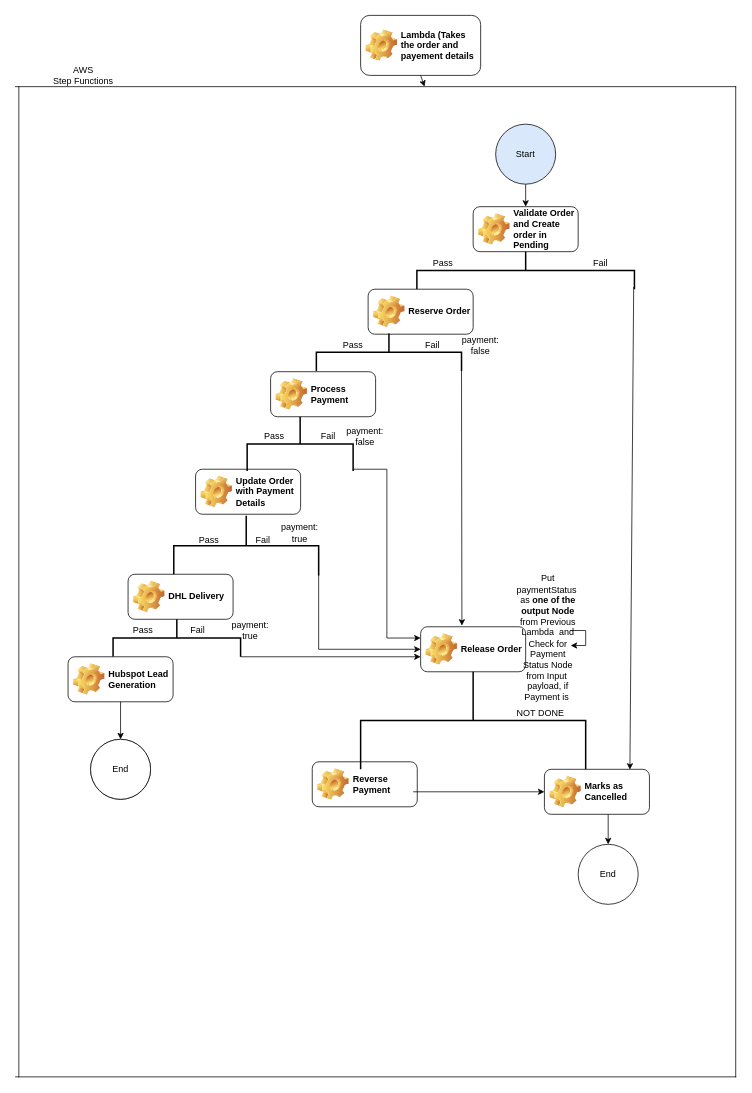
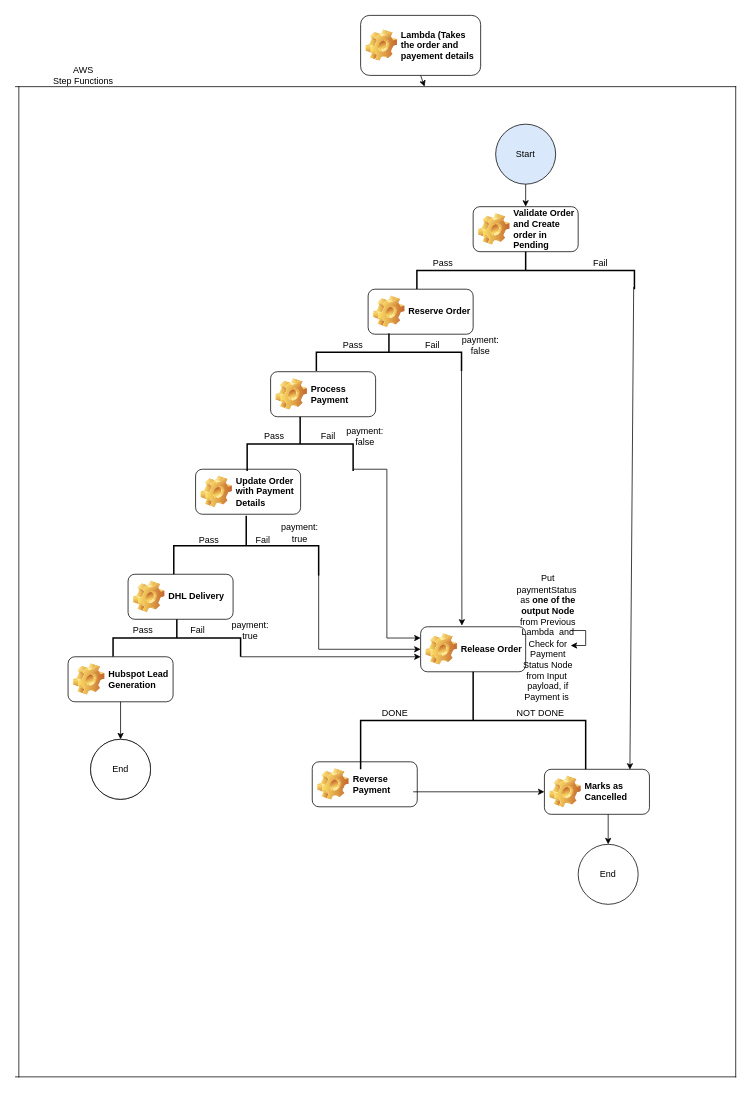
  <mxCell id="0" />
  <mxCell id="1" parent="0" />
  <mxCell id="2" value="" style="shape=partialRectangle;whiteSpace=wrap;html=1;left=0;right=0;fillColor=none;" parent="1" vertex="1"><mxGeometry x="20" y="115" width="960" height="1320" as="geometry" /></mxCell>
  <mxCell id="3" value="" style="shape=partialRectangle;whiteSpace=wrap;html=1;bottom=0;top=0;fillColor=none;" parent="1" vertex="1"><mxGeometry x="24.38" y="115" width="955.62" height="1320" as="geometry" /></mxCell>
  <mxCell id="4" value="Start" style="ellipse;whiteSpace=wrap;html=1;aspect=fixed;fillColor=#dae8fc;" parent="1" vertex="1"><mxGeometry x="660" y="165" width="80" height="80" as="geometry" /></mxCell>
  <mxCell id="5" value="Lambda (Takes the order and payement details" style="label;whiteSpace=wrap;html=1;image=img/clipart/Gear_128x128.png" parent="1" vertex="1"><mxGeometry x="480" y="20" width="160" height="80" as="geometry" /></mxCell>
  <mxCell id="6" value="AWS &lt;br&gt;Step Functions" style="text;html=1;align=center;verticalAlign=middle;resizable=0;points=[];autosize=1;strokeColor=none;fillColor=none;" parent="1" vertex="1"><mxGeometry x="60" y="80" width="100" height="40" as="geometry" /></mxCell>
  <mxCell id="7" value="" style="endArrow=classic;html=1;rounded=0;exitX=0.5;exitY=1;exitDx=0;exitDy=0;entryX=0.566;entryY=0;entryDx=0;entryDy=0;entryPerimeter=0;" parent="1" source="5" target="3" edge="1"><mxGeometry width="50" height="50" relative="1" as="geometry"><mxPoint x="440" y="255" as="sourcePoint" /><mxPoint x="440" y="125" as="targetPoint" /></mxGeometry></mxCell>
  <mxCell id="8" value="Validate Order and Create order in Pending" style="label;whiteSpace=wrap;html=1;image=img/clipart/Gear_128x128.png" parent="1" vertex="1"><mxGeometry x="630" y="275" width="140" height="60" as="geometry" /></mxCell>
  <mxCell id="9" value="" style="strokeWidth=2;html=1;shape=mxgraph.flowchart.annotation_2;align=left;labelPosition=right;pointerEvents=1;rotation=90;" parent="1" vertex="1"><mxGeometry x="675" y="215" width="50" height="290" as="geometry" /></mxCell>
  <mxCell id="10" value="Pass" style="text;html=1;strokeColor=none;fillColor=none;align=center;verticalAlign=middle;whiteSpace=wrap;rounded=0;" parent="1" vertex="1"><mxGeometry x="560" y="335" width="60" height="30" as="geometry" /></mxCell>
  <mxCell id="11" value="Fail" style="text;html=1;strokeColor=none;fillColor=none;align=center;verticalAlign=middle;whiteSpace=wrap;rounded=0;" parent="1" vertex="1"><mxGeometry x="770" y="335" width="60" height="30" as="geometry" /></mxCell>
  <mxCell id="12" value="Reserve Order" style="label;whiteSpace=wrap;html=1;image=img/clipart/Gear_128x128.png" parent="1" vertex="1"><mxGeometry x="490" y="385" width="140" height="60" as="geometry" /></mxCell>
  <mxCell id="13" value="" style="strokeWidth=2;html=1;shape=mxgraph.flowchart.annotation_2;align=left;labelPosition=right;pointerEvents=1;rotation=90;" parent="1" vertex="1"><mxGeometry x="492.75" y="372.25" width="50" height="193.5" as="geometry" /></mxCell>
  <mxCell id="14" value="Process Payment&amp;nbsp;" style="label;whiteSpace=wrap;html=1;image=img/clipart/Gear_128x128.png" parent="1" vertex="1"><mxGeometry x="360" y="495" width="140" height="60" as="geometry" /></mxCell>
  <mxCell id="15" value="Update Order with Payment Details" style="label;whiteSpace=wrap;html=1;image=img/clipart/Gear_128x128.png" parent="1" vertex="1"><mxGeometry x="260" y="625" width="140" height="60" as="geometry" /></mxCell>
  <mxCell id="16" value="" style="strokeWidth=2;html=1;shape=mxgraph.flowchart.annotation_2;align=left;labelPosition=right;pointerEvents=1;rotation=90;" parent="1" vertex="1"><mxGeometry x="363.13" y="520.63" width="72.5" height="141.25" as="geometry" /></mxCell>
  <mxCell id="17" value="" style="strokeWidth=2;html=1;shape=mxgraph.flowchart.annotation_2;align=left;labelPosition=right;pointerEvents=1;rotation=90;" parent="1" vertex="1"><mxGeometry x="287.5" y="630.32" width="80" height="193.12" as="geometry" /></mxCell>
  <mxCell id="18" value="DHL Delivery" style="label;whiteSpace=wrap;html=1;image=img/clipart/Gear_128x128.png" parent="1" vertex="1"><mxGeometry x="170" y="765" width="140" height="60" as="geometry" /></mxCell>
  <mxCell id="19" value="" style="strokeWidth=2;html=1;shape=mxgraph.flowchart.annotation_2;align=left;labelPosition=right;pointerEvents=1;rotation=90;" parent="1" vertex="1"><mxGeometry x="210" y="765" width="50" height="170" as="geometry" /></mxCell>
  <mxCell id="20" value="Hubspot Lead Generation&lt;br&gt;" style="label;whiteSpace=wrap;html=1;image=img/clipart/Gear_128x128.png" parent="1" vertex="1"><mxGeometry x="90" y="875" width="140" height="60" as="geometry" /></mxCell>
  <mxCell id="21" value="Release Order" style="label;whiteSpace=wrap;html=1;image=img/clipart/Gear_128x128.png" parent="1" vertex="1"><mxGeometry x="560" y="835" width="140" height="60" as="geometry" /></mxCell>
  <mxCell id="22" value="Reverse Payment" style="label;whiteSpace=wrap;html=1;image=img/clipart/Gear_128x128.png" parent="1" vertex="1"><mxGeometry x="415.5" y="1015" width="140" height="60" as="geometry" /></mxCell>
  <mxCell id="23" value="Marks as Cancelled" style="label;whiteSpace=wrap;html=1;image=img/clipart/Gear_128x128.png" parent="1" vertex="1"><mxGeometry x="725" y="1025" width="140" height="60" as="geometry" /></mxCell>
  <mxCell id="24" value="" style="endArrow=classic;html=1;rounded=0;exitX=1;exitY=0;exitDx=0;exitDy=0;exitPerimeter=0;entryX=0.814;entryY=0.008;entryDx=0;entryDy=0;entryPerimeter=0;" parent="1" target="23" edge="1"><mxGeometry width="50" height="50" relative="1" as="geometry"><mxPoint x="844" y="382" as="sourcePoint" /><mxPoint x="840" y="945" as="targetPoint" /></mxGeometry></mxCell>
  <mxCell id="25" value="" style="endArrow=classic;html=1;rounded=0;exitX=1;exitY=0;exitDx=0;exitDy=0;exitPerimeter=0;entryX=0.393;entryY=-0.025;entryDx=0;entryDy=0;entryPerimeter=0;" parent="1" source="13" target="21" edge="1"><mxGeometry width="50" height="50" relative="1" as="geometry"><mxPoint x="480" y="735" as="sourcePoint" /><mxPoint x="530" y="685" as="targetPoint" /></mxGeometry></mxCell>
  <mxCell id="26" value="" style="strokeWidth=2;html=1;shape=mxgraph.flowchart.annotation_2;align=left;labelPosition=right;pointerEvents=1;rotation=0;direction=south;" parent="1" vertex="1"><mxGeometry x="480" y="895" width="300" height="130" as="geometry" /></mxCell>
  <mxCell id="27" value="Put paymentStatus&amp;nbsp; as &lt;b&gt;one of the output Node&lt;/b&gt; from Previous Lambda&amp;nbsp; and Check for Payment Status Node from Input&amp;nbsp; payload, if Payment is&amp;nbsp;" style="text;html=1;strokeColor=none;fillColor=none;align=center;verticalAlign=middle;whiteSpace=wrap;rounded=0;" parent="1" vertex="1"><mxGeometry x="700" y="835" width="60" height="30" as="geometry" /></mxCell>
+ <mxCell id="28" value="DONE" style="text;html=1;strokeColor=none;fillColor=none;align=center;verticalAlign=middle;whiteSpace=wrap;rounded=0;" parent="1" vertex="1"><mxGeometry x="495.5" y="935" width="60" height="30" as="geometry" /></mxCell>
  <mxCell id="29" value="NOT DONE" style="text;html=1;strokeColor=none;fillColor=none;align=center;verticalAlign=middle;whiteSpace=wrap;rounded=0;" parent="1" vertex="1"><mxGeometry x="680" y="935" width="80" height="30" as="geometry" /></mxCell>
  <mxCell id="30" value="" style="endArrow=classic;html=1;rounded=0;entryX=0;entryY=0.5;entryDx=0;entryDy=0;" parent="1" target="23" edge="1"><mxGeometry width="50" height="50" relative="1" as="geometry"><mxPoint x="550" y="1055" as="sourcePoint" /><mxPoint x="510" y="905" as="targetPoint" /></mxGeometry></mxCell>
  <mxCell id="31" value="payment: false" style="text;html=1;strokeColor=none;fillColor=none;align=center;verticalAlign=middle;whiteSpace=wrap;rounded=0;" parent="1" vertex="1"><mxGeometry x="610" y="445" width="60" height="30" as="geometry" /></mxCell>
  <mxCell id="32" style="edgeStyle=orthogonalEdgeStyle;rounded=0;orthogonalLoop=1;jettySize=auto;html=1;" parent="1" source="27" target="27" edge="1"><mxGeometry relative="1" as="geometry" /></mxCell>
  <mxCell id="33" value="payment: false" style="text;html=1;strokeColor=none;fillColor=none;align=center;verticalAlign=middle;whiteSpace=wrap;rounded=0;" parent="1" vertex="1"><mxGeometry x="455.5" y="565.75" width="60" height="30" as="geometry" /></mxCell>
  <mxCell id="34" value="" style="edgeStyle=elbowEdgeStyle;elbow=horizontal;endArrow=classic;html=1;rounded=0;entryX=0;entryY=0.25;entryDx=0;entryDy=0;" parent="1" target="21" edge="1"><mxGeometry width="50" height="50" relative="1" as="geometry"><mxPoint x="470" y="625" as="sourcePoint" /><mxPoint x="520" y="575" as="targetPoint" /></mxGeometry></mxCell>
  <mxCell id="35" value="payment: true" style="text;html=1;strokeColor=none;fillColor=none;align=center;verticalAlign=middle;whiteSpace=wrap;rounded=0;" parent="1" vertex="1"><mxGeometry x="369.38" y="695" width="60" height="30" as="geometry" /></mxCell>
  <mxCell id="36" value="" style="edgeStyle=segmentEdgeStyle;endArrow=classic;html=1;rounded=0;exitX=1;exitY=0;exitDx=0;exitDy=0;exitPerimeter=0;" parent="1" source="17" edge="1"><mxGeometry width="50" height="50" relative="1" as="geometry"><mxPoint x="430" y="765" as="sourcePoint" /><mxPoint x="560" y="865" as="targetPoint" /><Array as="points"><mxPoint x="424" y="865" /><mxPoint x="560" y="865" /></Array></mxGeometry></mxCell>
  <mxCell id="37" value="payment: true" style="text;html=1;strokeColor=none;fillColor=none;align=center;verticalAlign=middle;whiteSpace=wrap;rounded=0;" parent="1" vertex="1"><mxGeometry x="303.13" y="825" width="60" height="30" as="geometry" /></mxCell>
  <mxCell id="38" value="" style="edgeStyle=segmentEdgeStyle;endArrow=classic;html=1;rounded=0;exitX=1;exitY=0;exitDx=0;exitDy=0;exitPerimeter=0;" parent="1" source="19" edge="1"><mxGeometry width="50" height="50" relative="1" as="geometry"><mxPoint x="410" y="865" as="sourcePoint" /><mxPoint x="560" y="875" as="targetPoint" /><Array as="points"><mxPoint x="560" y="875" /></Array></mxGeometry></mxCell>
  <mxCell id="39" value="End" style="ellipse;shape=doubleEllipse;whiteSpace=wrap;html=1;aspect=fixed;" parent="1" vertex="1"><mxGeometry x="120" y="985" width="80" height="80" as="geometry" /></mxCell>
  <mxCell id="40" value="" style="endArrow=classic;html=1;rounded=0;entryX=0.5;entryY=0;entryDx=0;entryDy=0;exitX=0.5;exitY=1;exitDx=0;exitDy=0;" parent="1" source="20" target="39" edge="1"><mxGeometry width="50" height="50" relative="1" as="geometry"><mxPoint x="410" y="855" as="sourcePoint" /><mxPoint x="460" y="805" as="targetPoint" /></mxGeometry></mxCell>
  <mxCell id="41" value="End" style="ellipse;whiteSpace=wrap;html=1;aspect=fixed;" parent="1" vertex="1"><mxGeometry x="120" y="985" width="80" height="80" as="geometry" /></mxCell>
  <mxCell id="42" value="End" style="ellipse;whiteSpace=wrap;html=1;aspect=fixed;" parent="1" vertex="1"><mxGeometry x="770" y="1125" width="80" height="80" as="geometry" /></mxCell>
  <mxCell id="43" value="" style="endArrow=classic;html=1;rounded=0;" parent="1" source="4" target="8" edge="1"><mxGeometry width="50" height="50" relative="1" as="geometry"><mxPoint x="580" y="495" as="sourcePoint" /><mxPoint x="630" y="445" as="targetPoint" /></mxGeometry></mxCell>
  <mxCell id="44" value="" style="endArrow=classic;html=1;rounded=0;" parent="1" target="42" edge="1"><mxGeometry width="50" height="50" relative="1" as="geometry"><mxPoint x="810" y="1085" as="sourcePoint" /><mxPoint x="630" y="935" as="targetPoint" /></mxGeometry></mxCell>
  <mxCell id="45" value="Pass" style="text;html=1;strokeColor=none;fillColor=none;align=center;verticalAlign=middle;whiteSpace=wrap;rounded=0;" parent="1" vertex="1"><mxGeometry x="440" y="445" width="60" height="30" as="geometry" /></mxCell>
  <mxCell id="46" value="Fail" style="text;html=1;strokeColor=none;fillColor=none;align=center;verticalAlign=middle;whiteSpace=wrap;rounded=0;" parent="1" vertex="1"><mxGeometry x="546" y="445" width="60" height="30" as="geometry" /></mxCell>
  <mxCell id="47" value="Pass" style="text;html=1;strokeColor=none;fillColor=none;align=center;verticalAlign=middle;whiteSpace=wrap;rounded=0;" parent="1" vertex="1"><mxGeometry x="350" y="565.75" width="30" height="30" as="geometry" /></mxCell>
  <mxCell id="48" value="Fail" style="text;html=1;strokeColor=none;fillColor=none;align=center;verticalAlign=middle;whiteSpace=wrap;rounded=0;" parent="1" vertex="1"><mxGeometry x="407.38" y="565.75" width="60" height="30" as="geometry" /></mxCell>
  <mxCell id="49" value="Pass" style="text;html=1;strokeColor=none;fillColor=none;align=center;verticalAlign=middle;whiteSpace=wrap;rounded=0;" parent="1" vertex="1"><mxGeometry x="262.62" y="705" width="30" height="30" as="geometry" /></mxCell>
  <mxCell id="50" value="Fail" style="text;html=1;strokeColor=none;fillColor=none;align=center;verticalAlign=middle;whiteSpace=wrap;rounded=0;" parent="1" vertex="1"><mxGeometry x="320" y="705" width="60" height="30" as="geometry" /></mxCell>
  <mxCell id="51" value="Pass" style="text;html=1;strokeColor=none;fillColor=none;align=center;verticalAlign=middle;whiteSpace=wrap;rounded=0;" parent="1" vertex="1"><mxGeometry x="175.24" y="825" width="30" height="30" as="geometry" /></mxCell>
  <mxCell id="52" value="Fail" style="text;html=1;strokeColor=none;fillColor=none;align=center;verticalAlign=middle;whiteSpace=wrap;rounded=0;" parent="1" vertex="1"><mxGeometry x="232.62" y="825" width="60" height="30" as="geometry" /></mxCell>
